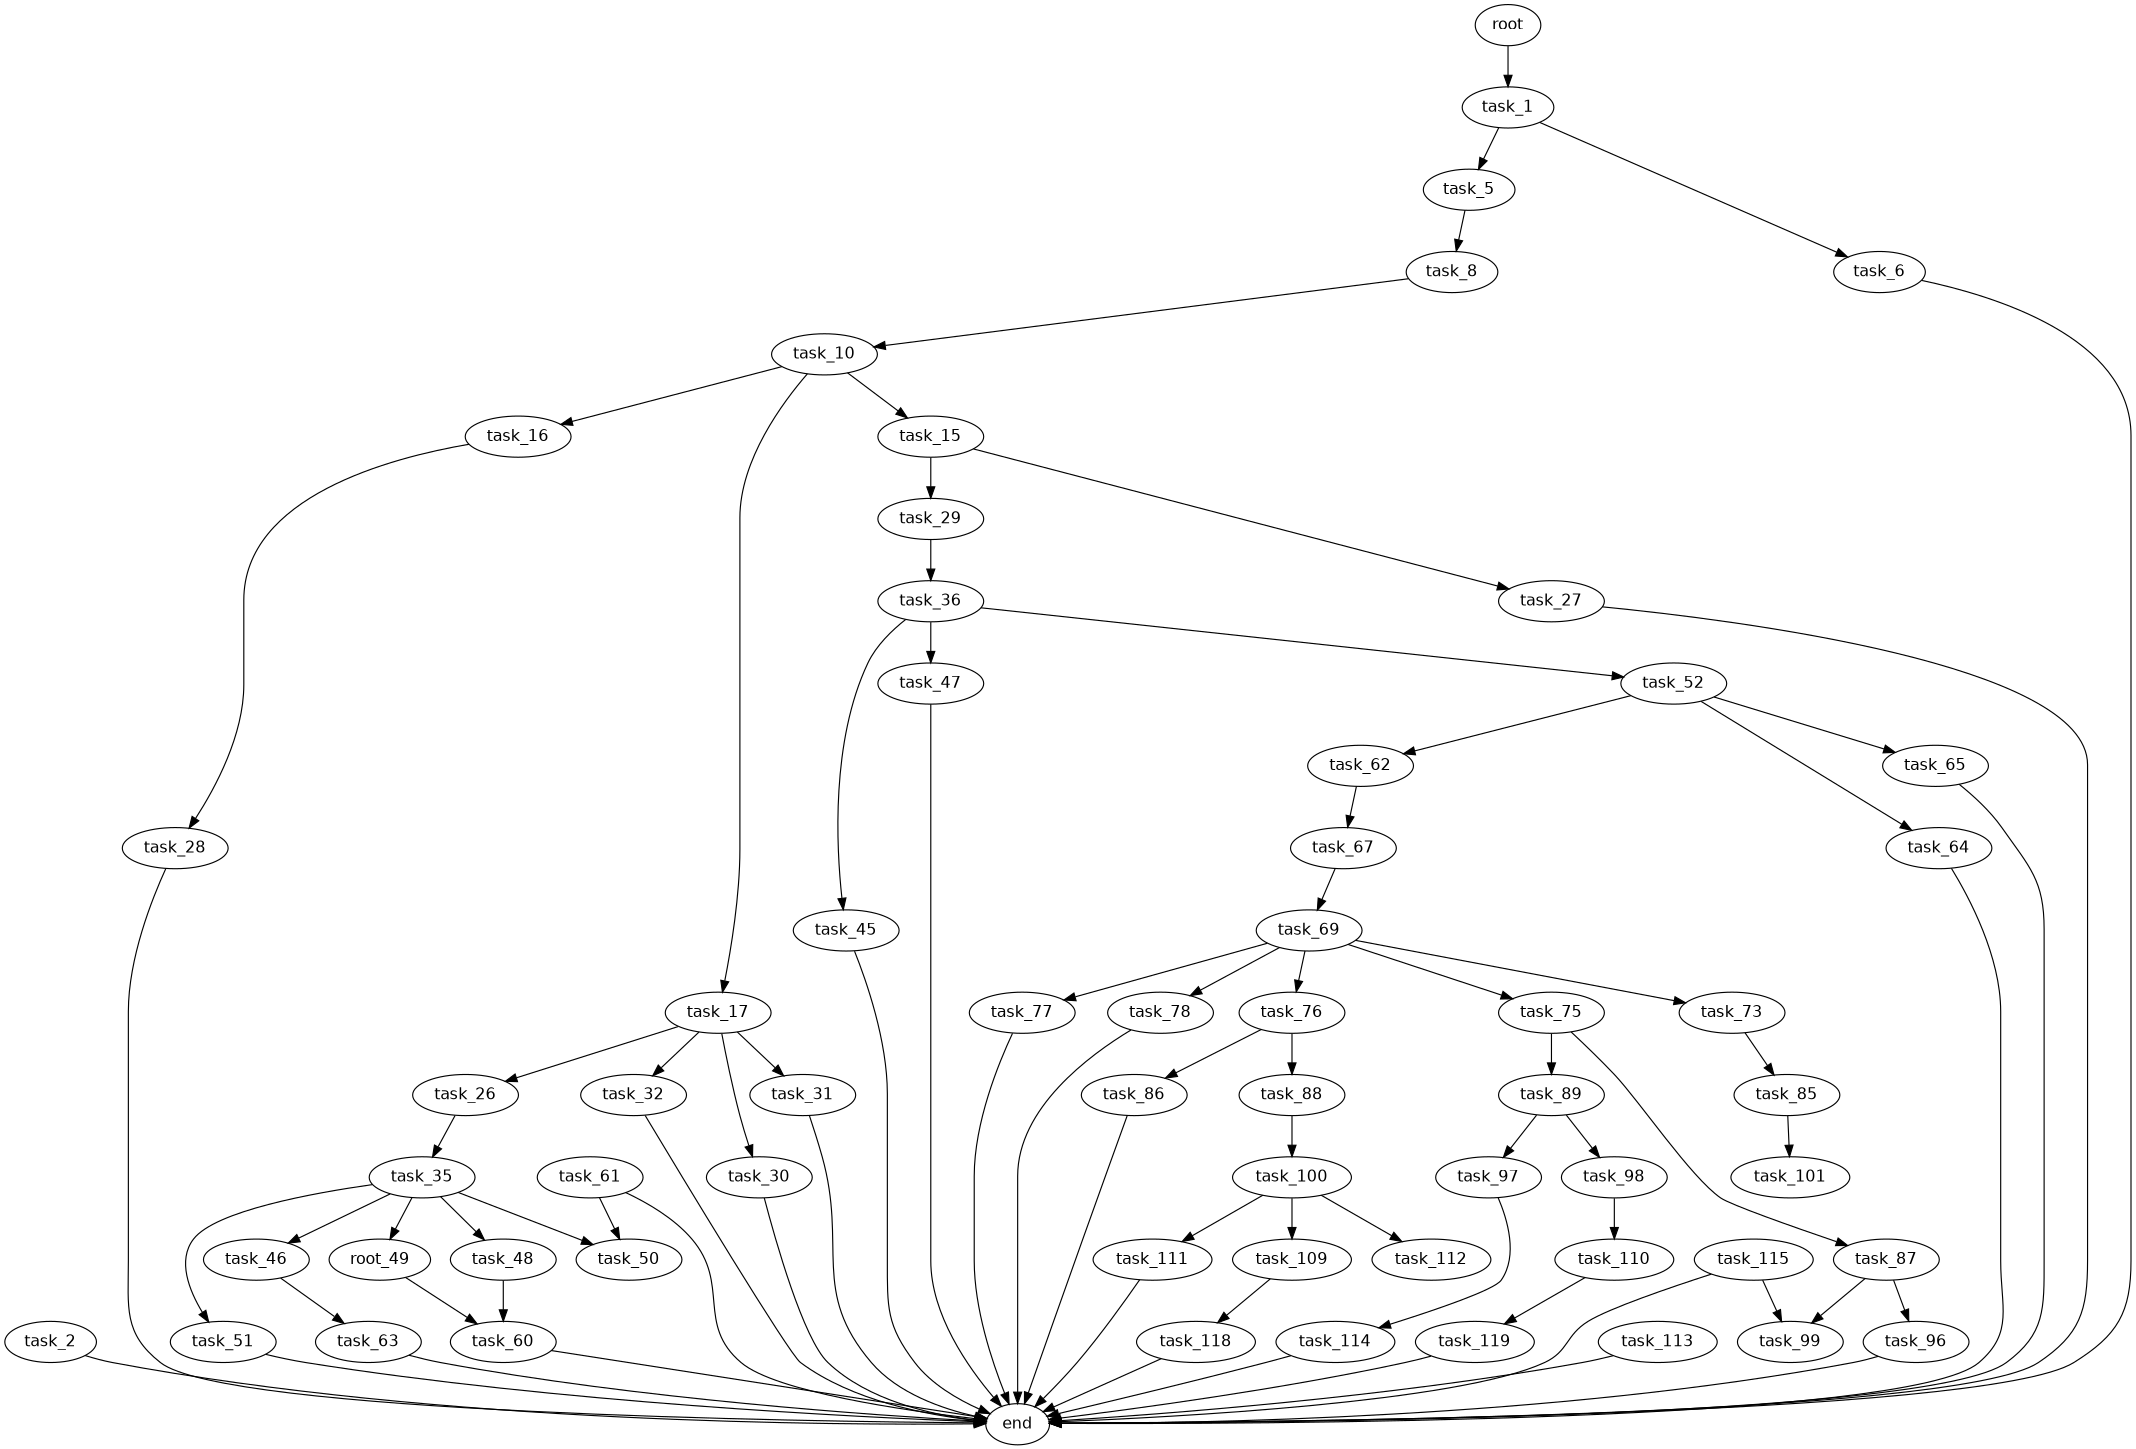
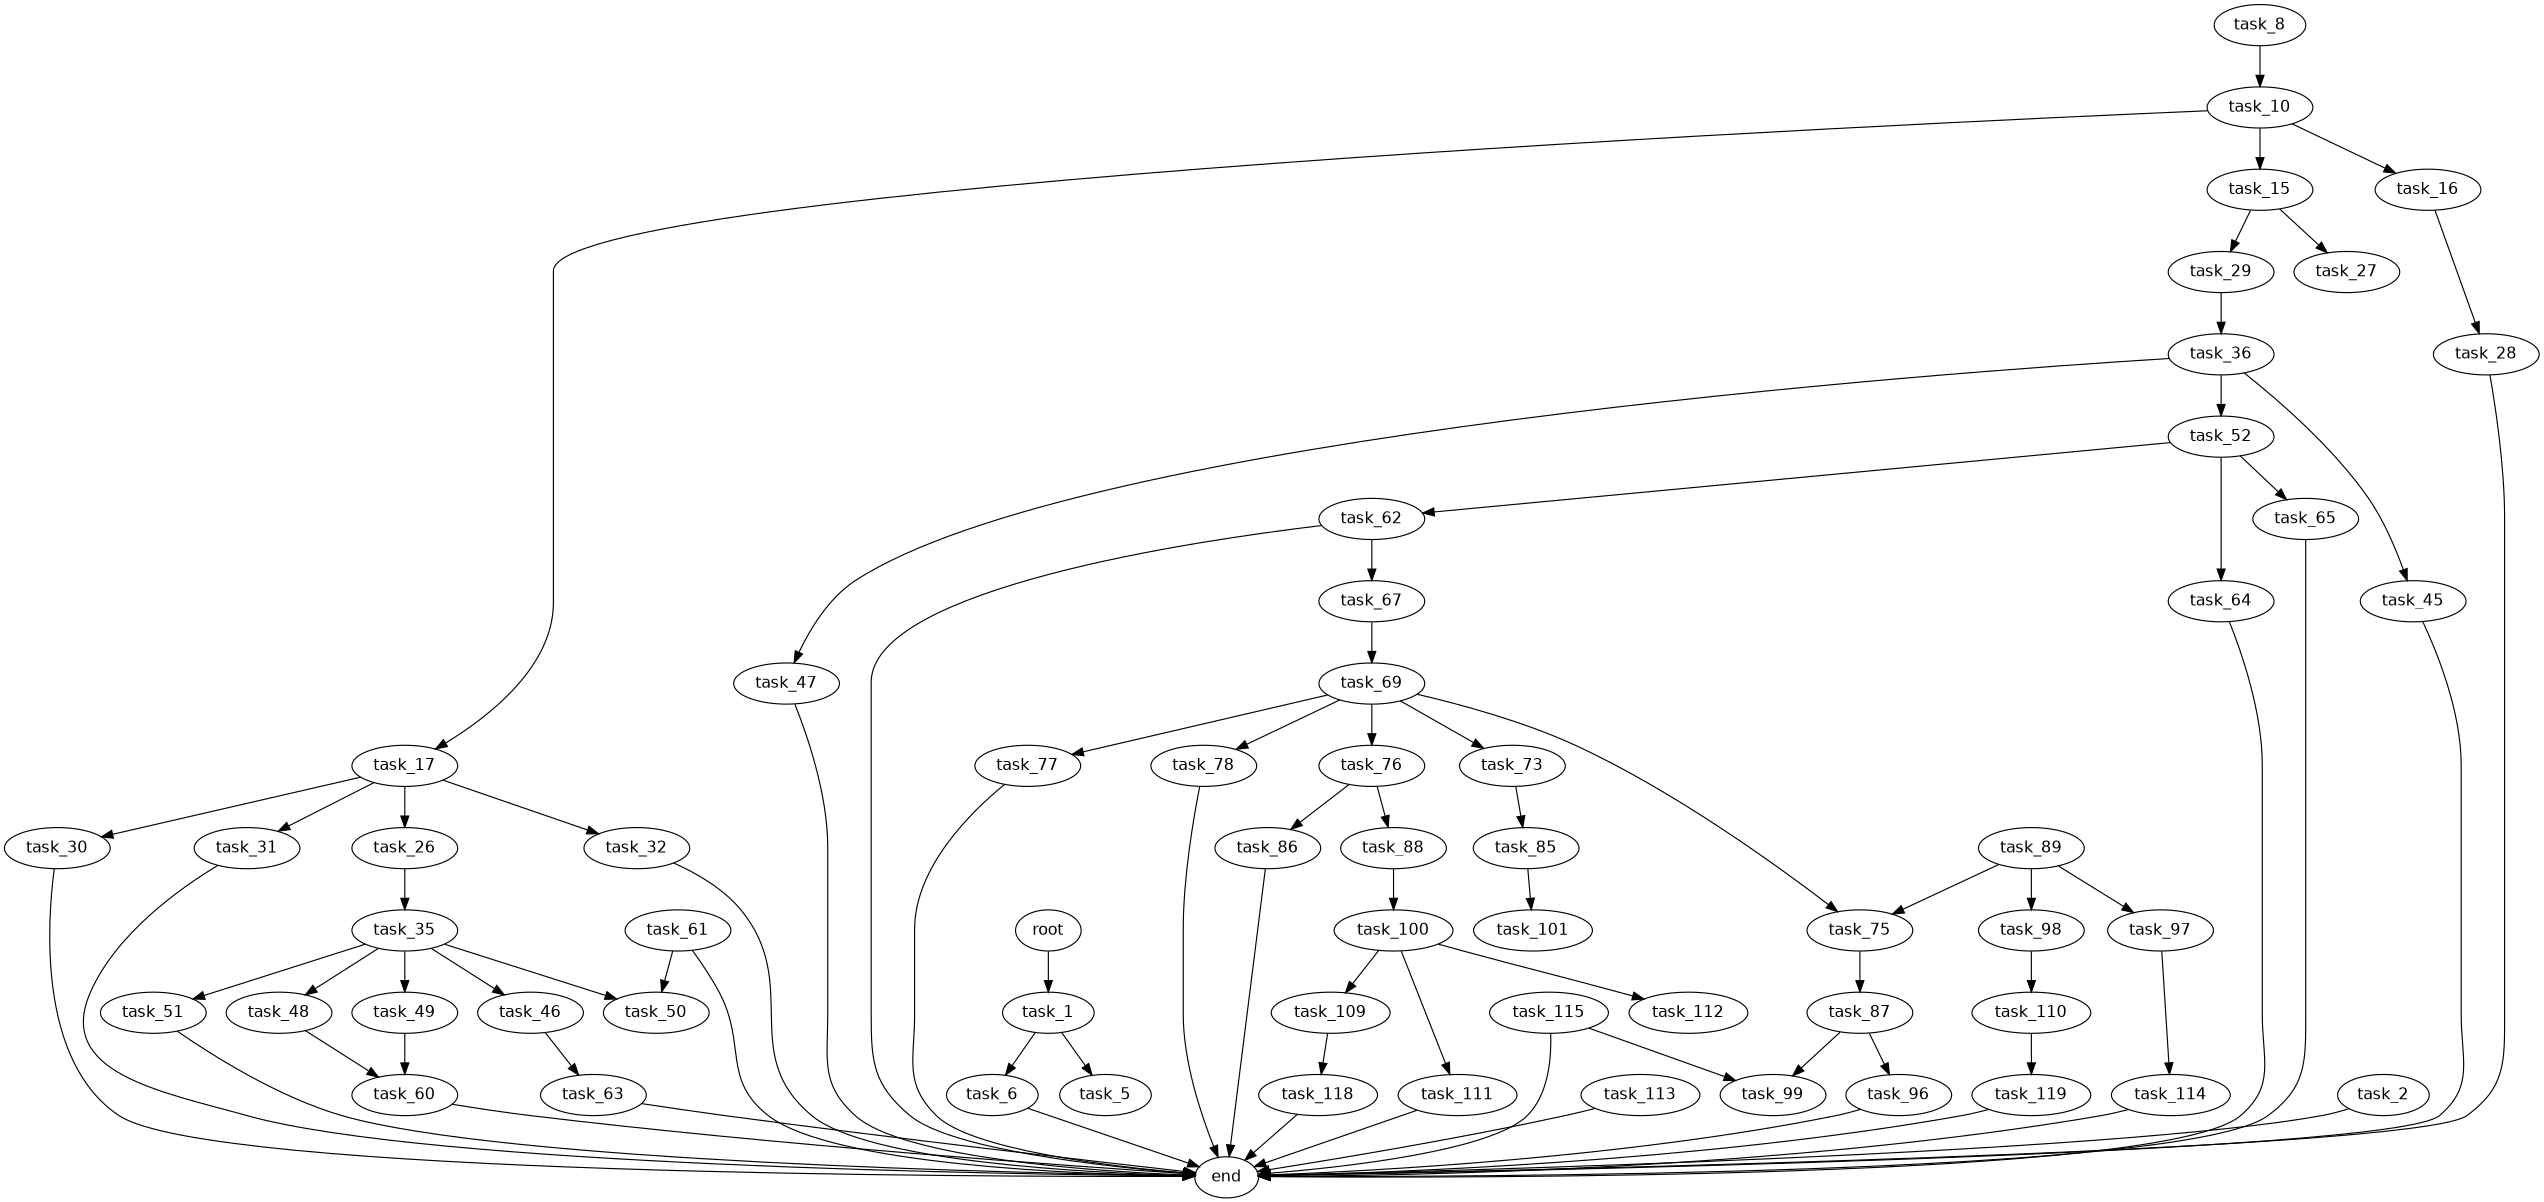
  digraph {
    fontname="DejaVu Sans"
    node [fontname="DejaVu Sans"]
    edge [fontname="DejaVu Sans"]
    root
    task_1
    task_5
    task_6
    task_2
    end
    task_8
    task_10
    task_15
    task_16
    task_17
    task_27
    task_29
    task_28
    task_26
    task_30
    task_31
    task_32
    task_36
    task_35
    task_45
    task_47
    task_52
    task_46
    task_48
-   task_49 [label=root_49]
+   task_49
    task_50
    task_51
    task_63
    task_60
    task_62
    task_64
    task_65
    task_61
    task_67
    task_69
    task_75
    task_76
    task_77
    task_78
    n41 [label=task_73]
    task_87
    task_89
    task_86
    task_88
    task_85
    task_96
    task_99
    task_97
    task_98
    task_100
    task_101
    task_114
    task_110
    task_109
    task_111
    task_112
    task_113
    task_115
    task_118
    task_119
    root -> task_1
    task_1 -> task_5
    task_1 -> task_6
-   task_5 -> task_8
    task_6 -> end
    task_2 -> end
    task_8 -> task_10
    task_10 -> task_15
    task_10 -> task_16
    task_10 -> task_17
    task_15 -> task_27
    task_15 -> task_29
    task_16 -> task_28
    task_17 -> task_26
    task_17 -> task_30
    task_17 -> task_31
    task_17 -> task_32
-   task_27 -> end
+   task_62 -> end
    task_29 -> task_36
    task_28 -> end
    task_26 -> task_35
    task_30 -> end
    task_31 -> end
    task_32 -> end
    task_36 -> task_45
    task_36 -> task_47
    task_36 -> task_52
    task_35 -> task_46
    task_35 -> task_48
    task_35 -> task_49
    task_35 -> task_50
    task_35 -> task_51
    task_45 -> end
    task_47 -> end
    task_52 -> task_62
    task_52 -> task_64
    task_52 -> task_65
    task_46 -> task_63
    task_48 -> task_60
    task_49 -> task_60
    task_51 -> end
    task_63 -> end
    task_60 -> end
    task_62 -> task_67
    task_64 -> end
    task_65 -> end
    task_61 -> end
    task_61 -> task_50
    task_67 -> task_69
    task_69 -> task_75
    task_69 -> task_76
    task_69 -> task_77
    task_69 -> task_78
    task_69 -> n41
    task_75 -> task_87
-   task_75 -> task_89
+   task_89 -> task_75
    task_76 -> task_86
    task_76 -> task_88
    task_77 -> end
    task_78 -> end
    n41 -> task_85
    task_87 -> task_96
    task_87 -> task_99
    task_89 -> task_97
    task_89 -> task_98
    task_86 -> end
    task_88 -> task_100
    task_85 -> task_101
    task_96 -> end
    task_97 -> task_114
    task_98 -> task_110
    task_100 -> task_109
    task_100 -> task_111
    task_100 -> task_112
    task_114 -> end
    task_110 -> task_119
    task_109 -> task_118
    task_111 -> end
    task_113 -> end
    task_115 -> end
    task_115 -> task_99
    task_118 -> end
    task_119 -> end
  }
